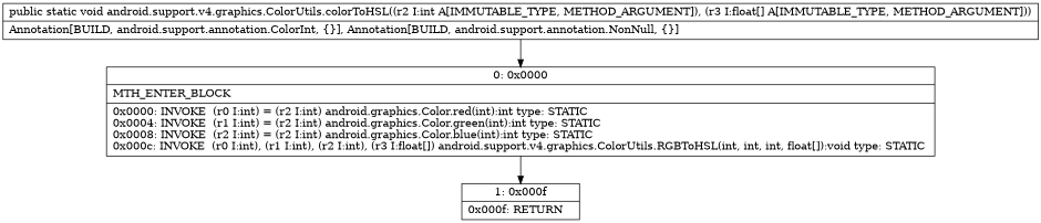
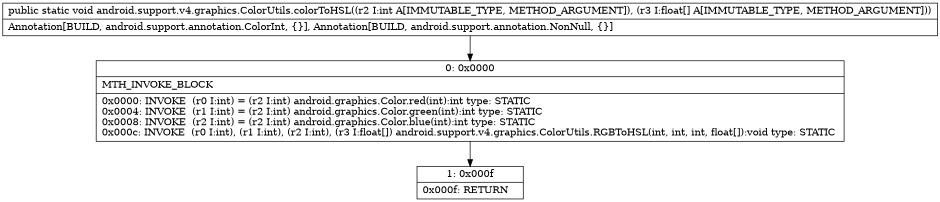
  digraph {
    node [shape=record]
-   n1 [label="{0\:\ 0x0000|MTH_ENTER_BLOCK\l|0x0000: INVOKE  (r0 I:int) = (r2 I:int) android.graphics.Color.red(int):int type: STATIC \l0x0004: INVOKE  (r1 I:int) = (r2 I:int) android.graphics.Color.green(int):int type: STATIC \l0x0008: INVOKE  (r2 I:int) = (r2 I:int) android.graphics.Color.blue(int):int type: STATIC \l0x000c: INVOKE  (r0 I:int), (r1 I:int), (r2 I:int), (r3 I:float[]) android.support.v4.graphics.ColorUtils.RGBToHSL(int, int, int, float[]):void type: STATIC \l}"]
+   n1 [label="{0\:\ 0x0000|MTH_INVOKE_BLOCK\l|0x0000: INVOKE  (r0 I:int) = (r2 I:int) android.graphics.Color.red(int):int type: STATIC \l0x0004: INVOKE  (r1 I:int) = (r2 I:int) android.graphics.Color.green(int):int type: STATIC \l0x0008: INVOKE  (r2 I:int) = (r2 I:int) android.graphics.Color.blue(int):int type: STATIC \l0x000c: INVOKE  (r0 I:int), (r1 I:int), (r2 I:int), (r3 I:float[]) android.support.v4.graphics.ColorUtils.RGBToHSL(int, int, int, float[]):void type: STATIC \l}"]
    n2 [label="{1\:\ 0x000f|0x000f: RETURN   \l}"]
    n3 [label="{public static void android.support.v4.graphics.ColorUtils.colorToHSL((r2 I:int A[IMMUTABLE_TYPE, METHOD_ARGUMENT]), (r3 I:float[] A[IMMUTABLE_TYPE, METHOD_ARGUMENT]))  | Annotation[BUILD, android.support.annotation.ColorInt, \{\}], Annotation[BUILD, android.support.annotation.NonNull, \{\}]\l}"]
    n1 -> n2
    n3 -> n1
  }
